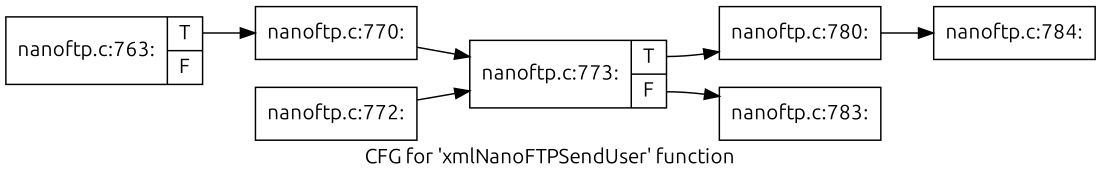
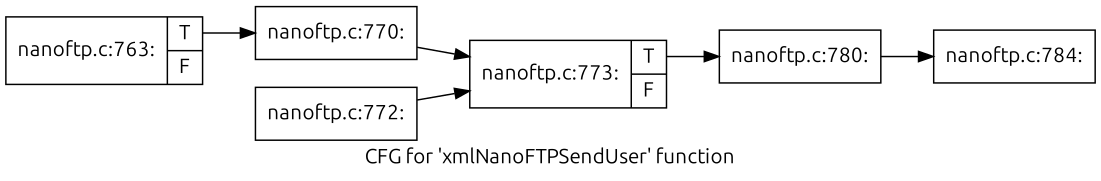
  digraph {
    fontname=Ubuntu
    label="CFG for 'xmlNanoFTPSendUser' function"
    rankdir=LR
    node [fontname=Ubuntu shape=record]
    edge [fontname=Ubuntu]
    n1 [label="{nanoftp.c:763:|{<s0>T|<s1>F}}"]
    n2 [label="{nanoftp.c:770:}"]
    n3 [label="{nanoftp.c:773:|{<s0>T|<s1>F}}"]
    n4 [label="{nanoftp.c:772:}"]
    n5 [label="{nanoftp.c:780:}"]
-   n6 [label="{nanoftp.c:783:}"]
    n7 [label="{nanoftp.c:784:}"]
    n1 -> n2 [tailport=s0]
    n2 -> n3
    n3 -> n5 [tailport=s0]
-   n3 -> n6 [tailport=s1]
    n4 -> n3
    n5 -> n7
  }
